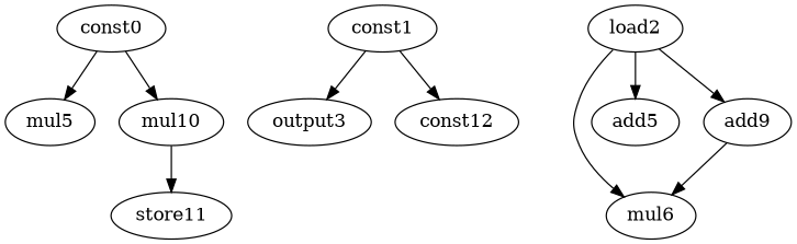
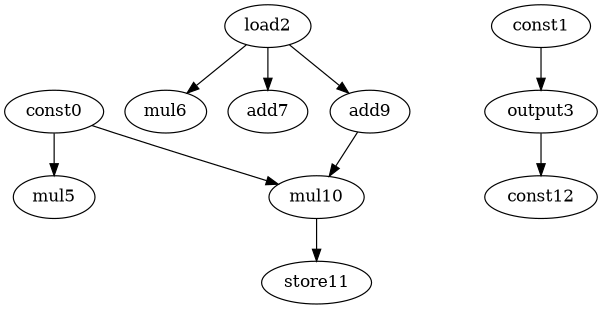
  digraph {
    node [opcode=mul]
    edge [operand=0]
    mul5
    const0 [opcode=const]
    mul10
    store11 [opcode=store]
    output3 [opcode=output]
    const1 [opcode=const]
    n7 [label=const12 opcode=output]
    n8 [label=load2 opcode=const]
    mul6
-   add7 [opcode=add label=add5]
+   add7 [opcode=add]
    add9 [opcode=add]
    const0 -> mul5
    const0 -> mul10
    mul10 -> store11 [operand=1]
    const1 -> output3
-   const1 -> n7
+   output3 -> n7
    n8 -> mul6
    n8 -> add7
    n8 -> add9
-   add9 -> mul6 [operand=1]
+   add9 -> mul10 [operand=1]
  }
